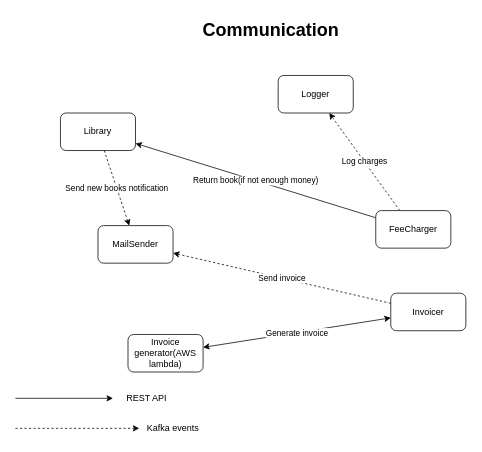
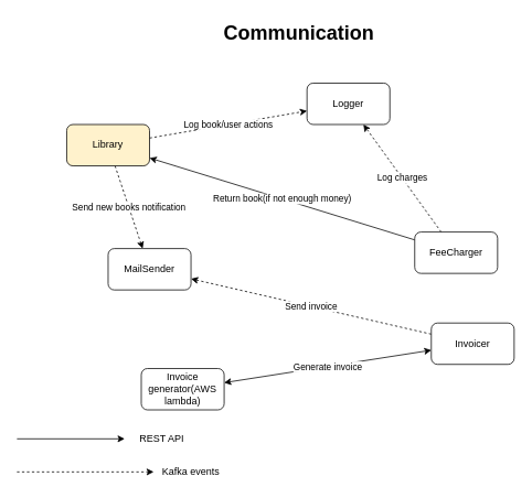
  <mxCell id="0" />
  <mxCell id="1" parent="0" />
+ <mxCell id="2" value="Log book/user actions" style="edgeStyle=none;rounded=0;orthogonalLoop=1;jettySize=auto;html=1;dashed=1;" parent="1" source="4" target="13" edge="1"><mxGeometry relative="1" as="geometry" /></mxCell>
  <mxCell id="3" value="Send new books notification" style="edgeStyle=none;rounded=0;orthogonalLoop=1;jettySize=auto;html=1;dashed=1;" edge="1" parent="1" source="4" target="8"><mxGeometry relative="1" as="geometry" /></mxCell>
- <mxCell id="4" value="Library" style="rounded=1;whiteSpace=wrap;html=1;" parent="1" vertex="1"><mxGeometry x="80" y="150" width="100" height="50" as="geometry" /></mxCell>
+ <mxCell id="4" value="Library" style="rounded=1;whiteSpace=wrap;html=1;fillColor=#fff2cc;" parent="1" vertex="1"><mxGeometry x="80" y="150" width="100" height="50" as="geometry" /></mxCell>
  <mxCell id="5" value="Send invoice" style="edgeStyle=none;rounded=0;orthogonalLoop=1;jettySize=auto;html=1;dashed=1;" parent="1" source="7" target="8" edge="1"><mxGeometry relative="1" as="geometry" /></mxCell>
  <mxCell id="6" value="Generate invoice" style="edgeStyle=none;rounded=0;orthogonalLoop=1;jettySize=auto;html=1;startArrow=classic;startFill=1;" parent="1" source="7" target="9" edge="1"><mxGeometry relative="1" as="geometry" /></mxCell>
  <mxCell id="7" value="Invoicer" style="rounded=1;whiteSpace=wrap;html=1;" parent="1" vertex="1"><mxGeometry x="520" y="390" width="100" height="50" as="geometry" /></mxCell>
  <mxCell id="8" value="MailSender" style="rounded=1;whiteSpace=wrap;html=1;" parent="1" vertex="1"><mxGeometry x="130" y="300" width="100" height="50" as="geometry" /></mxCell>
  <mxCell id="9" value="Invoice generator(AWS lambda)" style="rounded=1;whiteSpace=wrap;html=1;" parent="1" vertex="1"><mxGeometry x="170" y="445" width="100" height="50" as="geometry" /></mxCell>
  <mxCell id="10" value="Log charges" style="edgeStyle=none;rounded=0;orthogonalLoop=1;jettySize=auto;html=1;dashed=1;" parent="1" source="12" target="13" edge="1"><mxGeometry relative="1" as="geometry" /></mxCell>
  <mxCell id="11" value="Return book(if not enough money)" style="edgeStyle=none;rounded=0;orthogonalLoop=1;jettySize=auto;html=1;startArrow=none;startFill=0;" parent="1" source="12" target="4" edge="1"><mxGeometry relative="1" as="geometry" /></mxCell>
  <mxCell id="12" value="FeeCharger" style="rounded=1;whiteSpace=wrap;html=1;" parent="1" vertex="1"><mxGeometry x="500" y="280" width="100" height="50" as="geometry" /></mxCell>
  <mxCell id="13" value="Logger" style="rounded=1;whiteSpace=wrap;html=1;" parent="1" vertex="1"><mxGeometry x="370" y="100" width="100" height="50" as="geometry" /></mxCell>
  <mxCell id="14" value="" style="endArrow=classic;html=1;" parent="1" target="16" edge="1"><mxGeometry width="50" height="50" relative="1" as="geometry"><mxPoint x="20" y="530" as="sourcePoint" /><mxPoint x="130" y="530" as="targetPoint" /></mxGeometry></mxCell>
  <mxCell id="15" value="" style="endArrow=classic;html=1;dashed=1;" parent="1" target="17" edge="1"><mxGeometry width="50" height="50" relative="1" as="geometry"><mxPoint x="20" y="570" as="sourcePoint" /><mxPoint x="130" y="570" as="targetPoint" /></mxGeometry></mxCell>
  <mxCell id="16" value="REST API" style="text;html=1;strokeColor=none;fillColor=none;align=center;verticalAlign=middle;whiteSpace=wrap;rounded=0;" parent="1" vertex="1"><mxGeometry x="150" y="520" width="90" height="20" as="geometry" /></mxCell>
  <mxCell id="17" value="Kafka events" style="text;html=1;strokeColor=none;fillColor=none;align=center;verticalAlign=middle;whiteSpace=wrap;rounded=0;" parent="1" vertex="1"><mxGeometry x="185" y="560" width="90" height="20" as="geometry" /></mxCell>
  <mxCell id="18" value="Communication" style="text;strokeColor=none;fillColor=none;html=1;fontSize=24;fontStyle=1;verticalAlign=middle;align=center;" parent="1" vertex="1"><mxGeometry x="310" y="20" width="100" height="40" as="geometry" /></mxCell>
